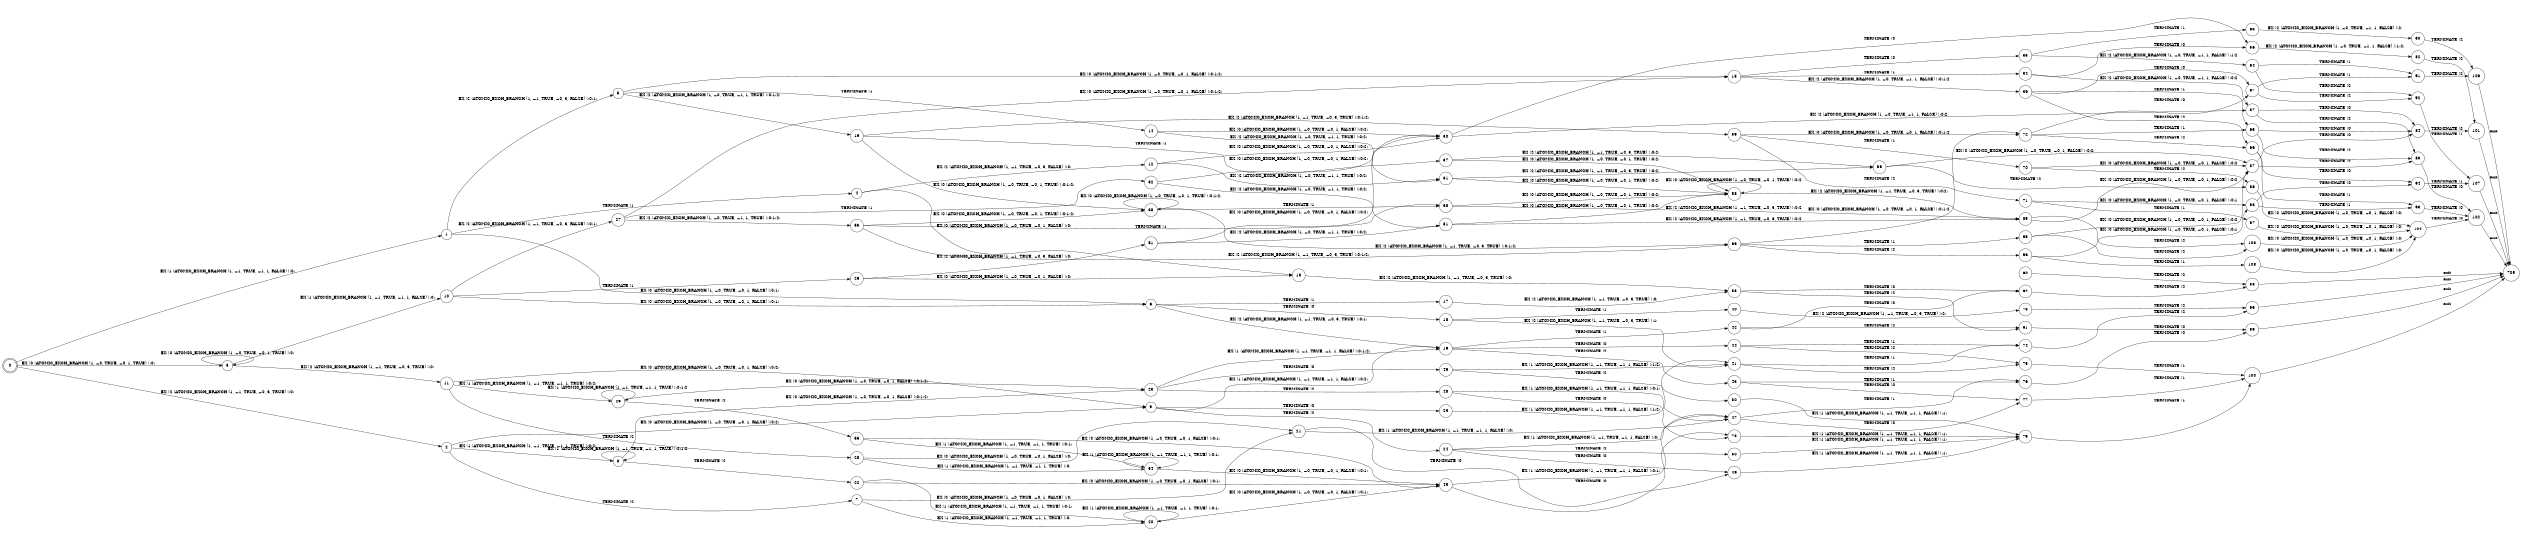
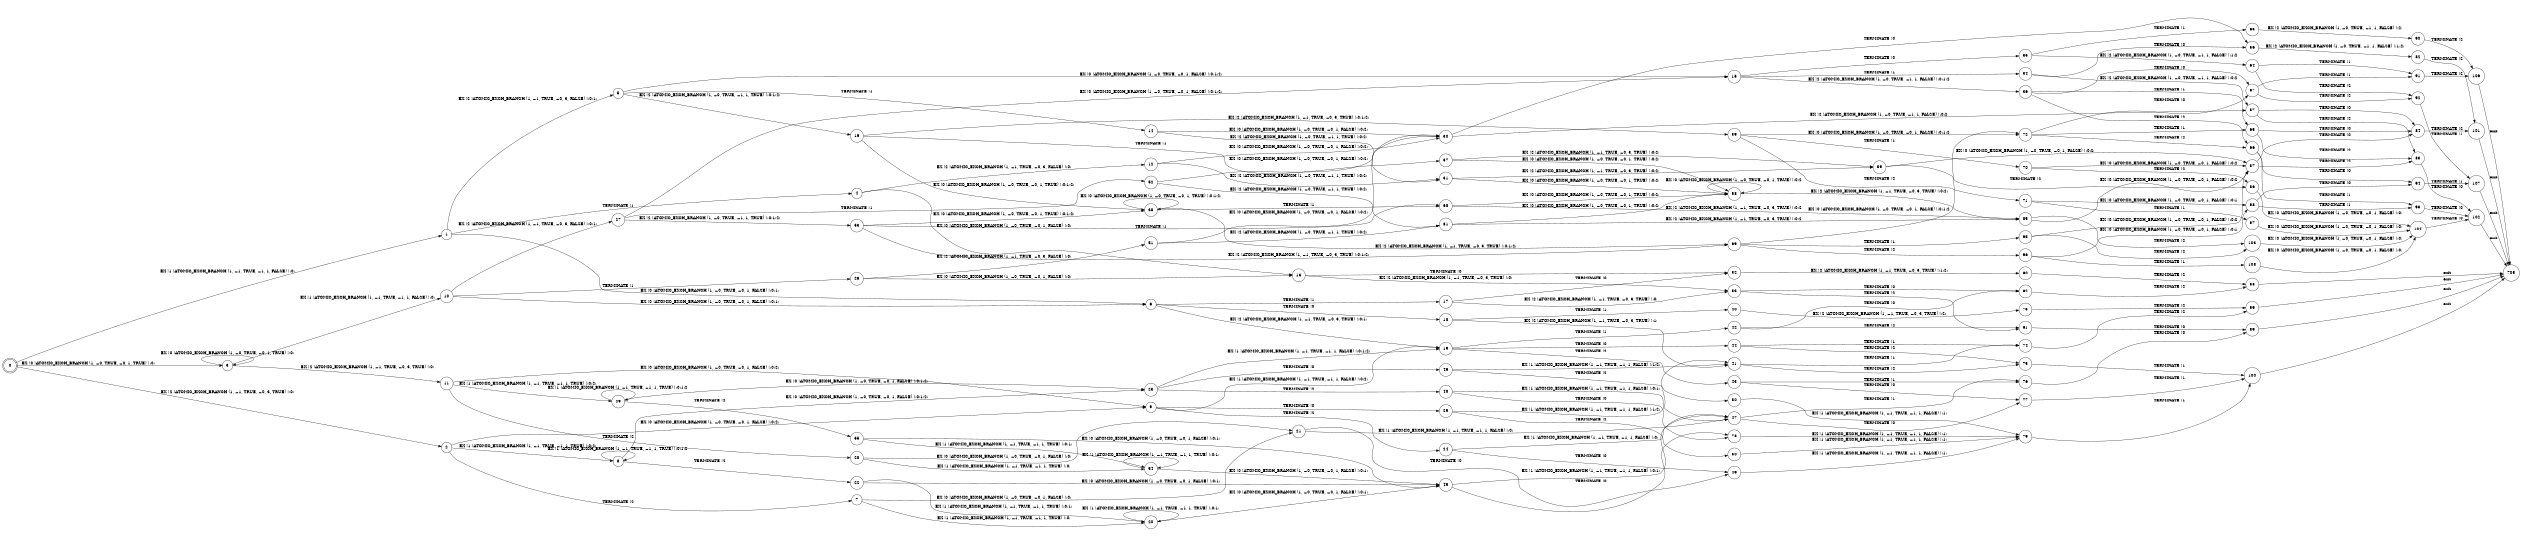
  digraph {
    rankdir=LR
    node [shape=circle]
    0 [peripheries=2]
    1
    2
    3
    4
    5
    6
    7
    8
    9
    10
    11
    12
    13
    14
    15
    16
    17
    18
    19
    20
    21
    22
    23
    24
    25
    26
    27
    28
    29
    30
    31
+   32
    33
    34
    35
    36
    37
    38
    39
    40
    41
    42
    43
    44
    45
    46
    47
    48
    49
    50
    51
    52
    53
    54
    55
    56
    57
    58
    59
    60
    61
    62
    63
    64
    65
    66
    67
    68
    69
    70
    71
    72
    73
    74
    75
    76
    77
    78
    79
    80
    81
    82
    83
    84
    85
    86
    87
    88
    89
    90
    91
    92
    93
    94
    95
    96
    97
    98
    99
    100
    101
    102
    103
    104
    n106 [label=705]
    106
    107
    108
    0 -> 1 [label="EX !1 !ATOMIC_EXCH_BRANCH (1, +1, TRUE, +1, 1, FALSE) !:0:"]
    0 -> 2 [label="EX !2 !ATOMIC_EXCH_BRANCH (1, +1, TRUE, +0, 3, TRUE) !:0:"]
    0 -> 3 [label="EX !0 !ATOMIC_EXCH_BRANCH (1, +0, TRUE, +0, 1, TRUE) !:0:"]
    1 -> 4 [label="TERMINATE !1"]
    1 -> 5 [label="EX !2 !ATOMIC_EXCH_BRANCH (1, +1, TRUE, +0, 3, FALSE) !:0:1:"]
    1 -> 6 [label="EX !0 !ATOMIC_EXCH_BRANCH (1, +0, TRUE, +0, 1, FALSE) !:0:1:"]
    2 -> 7 [label="TERMINATE !2"]
    2 -> 8 [label="EX !1 !ATOMIC_EXCH_BRANCH (1, +1, TRUE, +1, 1, TRUE) !:0:2:"]
    2 -> 9 [label="EX !0 !ATOMIC_EXCH_BRANCH (1, +0, TRUE, +0, 1, FALSE) !:0:2:"]
    3 -> 3 [label="EX !0 !ATOMIC_EXCH_BRANCH (1, +0, TRUE, +0, 1, TRUE) !:0:"]
    3 -> 10 [label="EX !1 !ATOMIC_EXCH_BRANCH (1, +1, TRUE, +1, 1, FALSE) !:0:"]
    3 -> 11 [label="EX !2 !ATOMIC_EXCH_BRANCH (1, +1, TRUE, +0, 3, TRUE) !:0:"]
    4 -> 12 [label="EX !2 !ATOMIC_EXCH_BRANCH (1, +1, TRUE, +0, 3, FALSE) !:0:"]
    4 -> 13 [label="EX !0 !ATOMIC_EXCH_BRANCH (1, +0, TRUE, +0, 1, FALSE) !:0:"]
    5 -> 14 [label="TERMINATE !1"]
    5 -> 15 [label="EX !0 !ATOMIC_EXCH_BRANCH (1, +0, TRUE, +0, 1, FALSE) !:0:1:2:"]
    5 -> 16 [label="EX !2 !ATOMIC_EXCH_BRANCH (1, +0, TRUE, +1, 1, TRUE) !:0:1:2:"]
    6 -> 17 [label="TERMINATE !1"]
    6 -> 18 [label="TERMINATE !0"]
    6 -> 19 [label="EX !2 !ATOMIC_EXCH_BRANCH (1, +1, TRUE, +0, 3, TRUE) !:0:1:"]
    7 -> 20 [label="EX !1 !ATOMIC_EXCH_BRANCH (1, +1, TRUE, +1, 1, TRUE) !:0:"]
    7 -> 21 [label="EX !0 !ATOMIC_EXCH_BRANCH (1, +0, TRUE, +0, 1, FALSE) !:0:"]
    8 -> 8 [label="EX !1 !ATOMIC_EXCH_BRANCH (1, +1, TRUE, +1, 1, TRUE) !:0:1:2:"]
    8 -> 22 [label="TERMINATE !2"]
    8 -> 23 [label="EX !0 !ATOMIC_EXCH_BRANCH (1, +0, TRUE, +0, 1, FALSE) !:0:1:2:"]
    9 -> 19 [label="EX !1 !ATOMIC_EXCH_BRANCH (1, +1, TRUE, +1, 1, FALSE) !:0:2:"]
    9 -> 24 [label="TERMINATE !2"]
    9 -> 25 [label="TERMINATE !0"]
    10 -> 6 [label="EX !0 !ATOMIC_EXCH_BRANCH (1, +0, TRUE, +0, 1, FALSE) !:0:1:"]
    10 -> 26 [label="TERMINATE !1"]
    10 -> 27 [label="EX !2 !ATOMIC_EXCH_BRANCH (1, +1, TRUE, +0, 3, FALSE) !:0:1:"]
    11 -> 9 [label="EX !0 !ATOMIC_EXCH_BRANCH (1, +0, TRUE, +0, 1, FALSE) !:0:2:"]
    11 -> 28 [label="TERMINATE !2"]
    11 -> 29 [label="EX !1 !ATOMIC_EXCH_BRANCH (1, +1, TRUE, +1, 1, TRUE) !:0:2:"]
    12 -> 30 [label="EX !0 !ATOMIC_EXCH_BRANCH (1, +0, TRUE, +0, 1, FALSE) !:0:2:"]
    12 -> 31 [label="EX !2 !ATOMIC_EXCH_BRANCH (1, +0, TRUE, +1, 1, TRUE) !:0:2:"]
+   13 -> 32 [label="TERMINATE !0"]
    13 -> 33 [label="EX !2 !ATOMIC_EXCH_BRANCH (1, +1, TRUE, +0, 3, TRUE) !:0:"]
    14 -> 30 [label="EX !0 !ATOMIC_EXCH_BRANCH (1, +0, TRUE, +0, 1, FALSE) !:0:2:"]
    14 -> 31 [label="EX !2 !ATOMIC_EXCH_BRANCH (1, +0, TRUE, +1, 1, TRUE) !:0:2:"]
    15 -> 34 [label="TERMINATE !1"]
    15 -> 35 [label="TERMINATE !0"]
    15 -> 36 [label="EX !2 !ATOMIC_EXCH_BRANCH (1, +0, TRUE, +1, 1, FALSE) !:0:1:2:"]
    16 -> 37 [label="TERMINATE !1"]
    16 -> 38 [label="EX !0 !ATOMIC_EXCH_BRANCH (1, +0, TRUE, +0, 1, TRUE) !:0:1:2:"]
    16 -> 39 [label="EX !2 !ATOMIC_EXCH_BRANCH (1, +1, TRUE, +0, 3, TRUE) !:0:1:2:"]
+   17 -> 32 [label="TERMINATE !0"]
    17 -> 33 [label="EX !2 !ATOMIC_EXCH_BRANCH (1, +1, TRUE, +0, 3, TRUE) !:0:"]
    18 -> 40 [label="TERMINATE !1"]
    18 -> 41 [label="EX !2 !ATOMIC_EXCH_BRANCH (1, +1, TRUE, +0, 3, TRUE) !:1:"]
    19 -> 42 [label="TERMINATE !1"]
    19 -> 43 [label="TERMINATE !2"]
    19 -> 44 [label="TERMINATE !0"]
    20 -> 20 [label="EX !1 !ATOMIC_EXCH_BRANCH (1, +1, TRUE, +1, 1, TRUE) !:0:1:"]
    20 -> 45 [label="EX !0 !ATOMIC_EXCH_BRANCH (1, +0, TRUE, +0, 1, FALSE) !:0:1:"]
    21 -> 46 [label="TERMINATE !0"]
    21 -> 47 [label="EX !1 !ATOMIC_EXCH_BRANCH (1, +1, TRUE, +1, 1, FALSE) !:0:"]
    22 -> 20 [label="EX !1 !ATOMIC_EXCH_BRANCH (1, +1, TRUE, +1, 1, TRUE) !:0:1:"]
    22 -> 45 [label="EX !0 !ATOMIC_EXCH_BRANCH (1, +0, TRUE, +0, 1, FALSE) !:0:1:"]
    23 -> 19 [label="EX !1 !ATOMIC_EXCH_BRANCH (1, +1, TRUE, +1, 1, FALSE) !:0:1:2:"]
    23 -> 48 [label="TERMINATE !2"]
    23 -> 49 [label="TERMINATE !0"]
    24 -> 46 [label="TERMINATE !0"]
    24 -> 47 [label="EX !1 !ATOMIC_EXCH_BRANCH (1, +1, TRUE, +1, 1, FALSE) !:0:"]
    25 -> 41 [label="EX !1 !ATOMIC_EXCH_BRANCH (1, +1, TRUE, +1, 1, FALSE) !:1:2:"]
-   24 -> 50 [label="TERMINATE !2"]
+   25 -> 50 [label="TERMINATE !2"]
    26 -> 13 [label="EX !0 !ATOMIC_EXCH_BRANCH (1, +0, TRUE, +0, 1, FALSE) !:0:"]
    26 -> 51 [label="EX !2 !ATOMIC_EXCH_BRANCH (1, +1, TRUE, +0, 3, FALSE) !:0:"]
    27 -> 15 [label="EX !0 !ATOMIC_EXCH_BRANCH (1, +0, TRUE, +0, 1, FALSE) !:0:1:2:"]
    27 -> 52 [label="TERMINATE !1"]
    27 -> 53 [label="EX !2 !ATOMIC_EXCH_BRANCH (1, +0, TRUE, +1, 1, TRUE) !:0:1:2:"]
    28 -> 21 [label="EX !0 !ATOMIC_EXCH_BRANCH (1, +0, TRUE, +0, 1, FALSE) !:0:"]
    28 -> 54 [label="EX !1 !ATOMIC_EXCH_BRANCH (1, +1, TRUE, +1, 1, TRUE) !:0:"]
    29 -> 23 [label="EX !0 !ATOMIC_EXCH_BRANCH (1, +0, TRUE, +0, 1, FALSE) !:0:1:2:"]
    29 -> 29 [label="EX !1 !ATOMIC_EXCH_BRANCH (1, +1, TRUE, +1, 1, TRUE) !:0:1:2:"]
    29 -> 55 [label="TERMINATE !2"]
    30 -> 56 [label="TERMINATE !0"]
    30 -> 57 [label="EX !2 !ATOMIC_EXCH_BRANCH (1, +0, TRUE, +1, 1, FALSE) !:0:2:"]
    31 -> 58 [label="EX !0 !ATOMIC_EXCH_BRANCH (1, +0, TRUE, +0, 1, TRUE) !:0:2:"]
    31 -> 59 [label="EX !2 !ATOMIC_EXCH_BRANCH (1, +1, TRUE, +0, 3, TRUE) !:0:2:"]
+   32 -> 60 [label="EX !2 !ATOMIC_EXCH_BRANCH (1, +1, TRUE, +0, 3, TRUE) !:1:2:"]
    33 -> 61 [label="TERMINATE !2"]
    33 -> 62 [label="TERMINATE !0"]
    34 -> 56 [label="TERMINATE !0"]
    34 -> 57 [label="EX !2 !ATOMIC_EXCH_BRANCH (1, +0, TRUE, +1, 1, FALSE) !:0:2:"]
    35 -> 63 [label="TERMINATE !1"]
    35 -> 64 [label="EX !2 !ATOMIC_EXCH_BRANCH (1, +0, TRUE, +1, 1, FALSE) !:1:2:"]
    36 -> 65 [label="TERMINATE !1"]
    36 -> 66 [label="TERMINATE !2"]
    36 -> 67 [label="TERMINATE !0"]
    37 -> 58 [label="EX !0 !ATOMIC_EXCH_BRANCH (1, +0, TRUE, +0, 1, TRUE) !:0:2:"]
    37 -> 59 [label="EX !2 !ATOMIC_EXCH_BRANCH (1, +1, TRUE, +0, 3, TRUE) !:0:2:"]
    38 -> 38 [label="EX !0 !ATOMIC_EXCH_BRANCH (1, +0, TRUE, +0, 1, TRUE) !:0:1:2:"]
    38 -> 68 [label="TERMINATE !1"]
    38 -> 69 [label="EX !2 !ATOMIC_EXCH_BRANCH (1, +1, TRUE, +0, 3, TRUE) !:0:1:2:"]
    39 -> 70 [label="TERMINATE !1"]
    39 -> 71 [label="TERMINATE !2"]
    39 -> 72 [label="EX !0 !ATOMIC_EXCH_BRANCH (1, +0, TRUE, +0, 1, FALSE) !:0:1:2:"]
    40 -> 73 [label="EX !2 !ATOMIC_EXCH_BRANCH (1, +1, TRUE, +0, 3, TRUE) !:2:"]
    41 -> 74 [label="TERMINATE !1"]
    41 -> 75 [label="TERMINATE !2"]
    42 -> 61 [label="TERMINATE !2"]
    42 -> 62 [label="TERMINATE !0"]
    43 -> 76 [label="TERMINATE !1"]
    43 -> 77 [label="TERMINATE !0"]
    44 -> 74 [label="TERMINATE !1"]
    44 -> 75 [label="TERMINATE !2"]
    45 -> 47 [label="EX !1 !ATOMIC_EXCH_BRANCH (1, +1, TRUE, +1, 1, FALSE) !:0:1:"]
    45 -> 78 [label="TERMINATE !0"]
    46 -> 79 [label="EX !1 !ATOMIC_EXCH_BRANCH (1, +1, TRUE, +1, 1, FALSE) !:1:"]
    47 -> 76 [label="TERMINATE !1"]
    47 -> 77 [label="TERMINATE !0"]
    48 -> 47 [label="EX !1 !ATOMIC_EXCH_BRANCH (1, +1, TRUE, +1, 1, FALSE) !:0:1:"]
    48 -> 78 [label="TERMINATE !0"]
    49 -> 41 [label="EX !1 !ATOMIC_EXCH_BRANCH (1, +1, TRUE, +1, 1, FALSE) !:1:2:"]
    49 -> 80 [label="TERMINATE !2"]
    50 -> 79 [label="EX !1 !ATOMIC_EXCH_BRANCH (1, +1, TRUE, +1, 1, FALSE) !:1:"]
    51 -> 30 [label="EX !0 !ATOMIC_EXCH_BRANCH (1, +0, TRUE, +0, 1, FALSE) !:0:2:"]
    51 -> 81 [label="EX !2 !ATOMIC_EXCH_BRANCH (1, +0, TRUE, +1, 1, TRUE) !:0:2:"]
    52 -> 30 [label="EX !0 !ATOMIC_EXCH_BRANCH (1, +0, TRUE, +0, 1, FALSE) !:0:2:"]
    52 -> 81 [label="EX !2 !ATOMIC_EXCH_BRANCH (1, +0, TRUE, +1, 1, TRUE) !:0:2:"]
    53 -> 38 [label="EX !0 !ATOMIC_EXCH_BRANCH (1, +0, TRUE, +0, 1, TRUE) !:0:1:2:"]
    53 -> 68 [label="TERMINATE !1"]
    53 -> 69 [label="EX !2 !ATOMIC_EXCH_BRANCH (1, +1, TRUE, +0, 3, TRUE) !:0:1:2:"]
    54 -> 45 [label="EX !0 !ATOMIC_EXCH_BRANCH (1, +0, TRUE, +0, 1, FALSE) !:0:1:"]
    54 -> 54 [label="EX !1 !ATOMIC_EXCH_BRANCH (1, +1, TRUE, +1, 1, TRUE) !:0:1:"]
    55 -> 45 [label="EX !0 !ATOMIC_EXCH_BRANCH (1, +0, TRUE, +0, 1, FALSE) !:0:1:"]
    55 -> 54 [label="EX !1 !ATOMIC_EXCH_BRANCH (1, +1, TRUE, +1, 1, TRUE) !:0:1:"]
    56 -> 82 [label="EX !2 !ATOMIC_EXCH_BRANCH (1, +0, TRUE, +1, 1, FALSE) !:1:2:"]
    57 -> 83 [label="TERMINATE !2"]
    57 -> 84 [label="TERMINATE !0"]
    58 -> 58 [label="EX !0 !ATOMIC_EXCH_BRANCH (1, +0, TRUE, +0, 1, TRUE) !:0:2:"]
    58 -> 85 [label="EX !2 !ATOMIC_EXCH_BRANCH (1, +1, TRUE, +0, 3, TRUE) !:0:2:"]
    59 -> 86 [label="TERMINATE !2"]
    59 -> 87 [label="EX !0 !ATOMIC_EXCH_BRANCH (1, +0, TRUE, +0, 1, FALSE) !:0:2:"]
    60 -> 88 [label="TERMINATE !2"]
    61 -> 89 [label="TERMINATE !0"]
    62 -> 88 [label="TERMINATE !2"]
    63 -> 90 [label="EX !2 !ATOMIC_EXCH_BRANCH (1, +0, TRUE, +1, 1, FALSE) !:2:"]
    64 -> 91 [label="TERMINATE !1"]
    64 -> 92 [label="TERMINATE !2"]
    65 -> 83 [label="TERMINATE !2"]
    65 -> 84 [label="TERMINATE !0"]
    66 -> 93 [label="TERMINATE !1"]
    66 -> 94 [label="TERMINATE !0"]
    67 -> 91 [label="TERMINATE !1"]
    67 -> 92 [label="TERMINATE !2"]
    68 -> 58 [label="EX !0 !ATOMIC_EXCH_BRANCH (1, +0, TRUE, +0, 1, TRUE) !:0:2:"]
    68 -> 85 [label="EX !2 !ATOMIC_EXCH_BRANCH (1, +1, TRUE, +0, 3, TRUE) !:0:2:"]
    69 -> 72 [label="EX !0 !ATOMIC_EXCH_BRANCH (1, +0, TRUE, +0, 1, FALSE) !:0:1:2:"]
    69 -> 95 [label="TERMINATE !1"]
    69 -> 96 [label="TERMINATE !2"]
    70 -> 86 [label="TERMINATE !2"]
    70 -> 87 [label="EX !0 !ATOMIC_EXCH_BRANCH (1, +0, TRUE, +0, 1, FALSE) !:0:2:"]
    71 -> 97 [label="TERMINATE !1"]
    71 -> 98 [label="EX !0 !ATOMIC_EXCH_BRANCH (1, +0, TRUE, +0, 1, FALSE) !:0:1:"]
    72 -> 65 [label="TERMINATE !1"]
    72 -> 66 [label="TERMINATE !2"]
    72 -> 67 [label="TERMINATE !0"]
    73 -> 99 [label="TERMINATE !2"]
    74 -> 99 [label="TERMINATE !2"]
    75 -> 100 [label="TERMINATE !1"]
    76 -> 89 [label="TERMINATE !0"]
    77 -> 100 [label="TERMINATE !1"]
    78 -> 79 [label="EX !1 !ATOMIC_EXCH_BRANCH (1, +1, TRUE, +1, 1, FALSE) !:1:"]
    79 -> 100 [label="TERMINATE !1"]
    80 -> 79 [label="EX !1 !ATOMIC_EXCH_BRANCH (1, +1, TRUE, +1, 1, FALSE) !:1:"]
    81 -> 58 [label="EX !0 !ATOMIC_EXCH_BRANCH (1, +0, TRUE, +0, 1, TRUE) !:0:2:"]
    81 -> 85 [label="EX !2 !ATOMIC_EXCH_BRANCH (1, +1, TRUE, +0, 3, TRUE) !:0:2:"]
    82 -> 101 [label="TERMINATE !2"]
    83 -> 102 [label="TERMINATE !0"]
    84 -> 101 [label="TERMINATE !2"]
    85 -> 87 [label="EX !0 !ATOMIC_EXCH_BRANCH (1, +0, TRUE, +0, 1, FALSE) !:0:2:"]
    85 -> 103 [label="TERMINATE !2"]
    86 -> 104 [label="EX !0 !ATOMIC_EXCH_BRANCH (1, +0, TRUE, +0, 1, FALSE) !:0:"]
    87 -> 83 [label="TERMINATE !2"]
    87 -> 84 [label="TERMINATE !0"]
    88 -> n106 [label=exit]
    89 -> n106 [label=exit]
    90 -> 106 [label="TERMINATE !2"]
    91 -> 106 [label="TERMINATE !2"]
    92 -> 107 [label="TERMINATE !1"]
    93 -> 102 [label="TERMINATE !0"]
    94 -> 107 [label="TERMINATE !1"]
    95 -> 87 [label="EX !0 !ATOMIC_EXCH_BRANCH (1, +0, TRUE, +0, 1, FALSE) !:0:2:"]
    95 -> 103 [label="TERMINATE !2"]
    96 -> 98 [label="EX !0 !ATOMIC_EXCH_BRANCH (1, +0, TRUE, +0, 1, FALSE) !:0:1:"]
    96 -> 108 [label="TERMINATE !1"]
    97 -> 104 [label="EX !0 !ATOMIC_EXCH_BRANCH (1, +0, TRUE, +0, 1, FALSE) !:0:"]
    98 -> 93 [label="TERMINATE !1"]
    98 -> 94 [label="TERMINATE !0"]
    99 -> n106 [label=exit]
    100 -> n106 [label=exit]
    101 -> n106 [label=exit]
    102 -> n106 [label=exit]
    103 -> 104 [label="EX !0 !ATOMIC_EXCH_BRANCH (1, +0, TRUE, +0, 1, FALSE) !:0:"]
    104 -> 102 [label="TERMINATE !0"]
    106 -> n106 [label=exit]
    107 -> n106 [label=exit]
    108 -> 104 [label="EX !0 !ATOMIC_EXCH_BRANCH (1, +0, TRUE, +0, 1, FALSE) !:0:"]
  }
